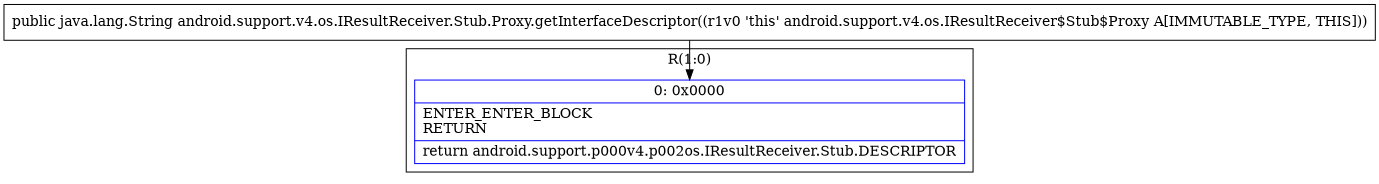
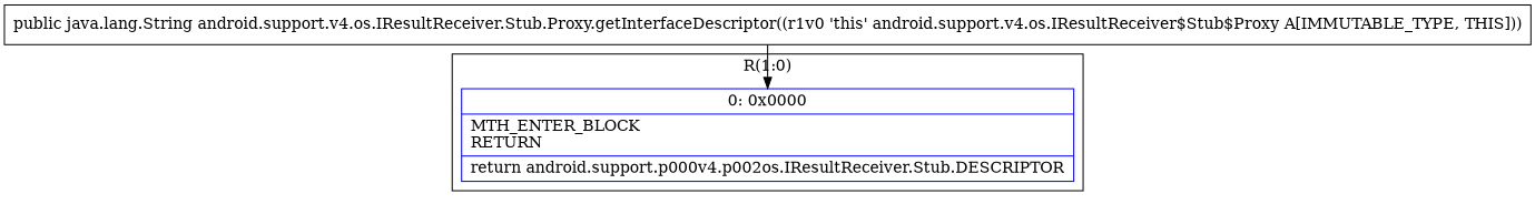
  digraph {
    node [shape=record]
-   n1 [color=blue label="{0\:\ 0x0000|ENTER_ENTER_BLOCK\lRETURN\l|return android.support.p000v4.p002os.IResultReceiver.Stub.DESCRIPTOR\l}"]
+   n1 [color=blue label="{0\:\ 0x0000|MTH_ENTER_BLOCK\lRETURN\l|return android.support.p000v4.p002os.IResultReceiver.Stub.DESCRIPTOR\l}"]
    n2 [label="{public java.lang.String android.support.v4.os.IResultReceiver.Stub.Proxy.getInterfaceDescriptor((r1v0 'this' android.support.v4.os.IResultReceiver$Stub$Proxy A[IMMUTABLE_TYPE, THIS])) }"]
    subgraph cluster_1 {
      label="R(1:0)"
      n1
    }
    n2 -> n1
  }
